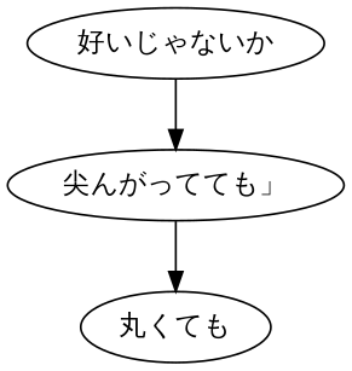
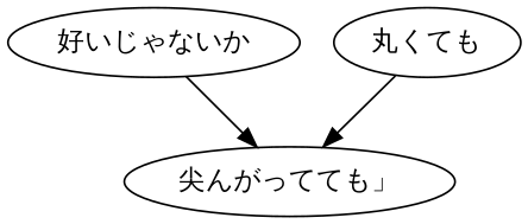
  digraph {
    n1 [label="好いじゃないか"]
    n2 [label="尖んがってても」"]
    n3 [label="丸くても"]
    n1 -> n2
-   n2 -> n3
+   n3 -> n2
  }
